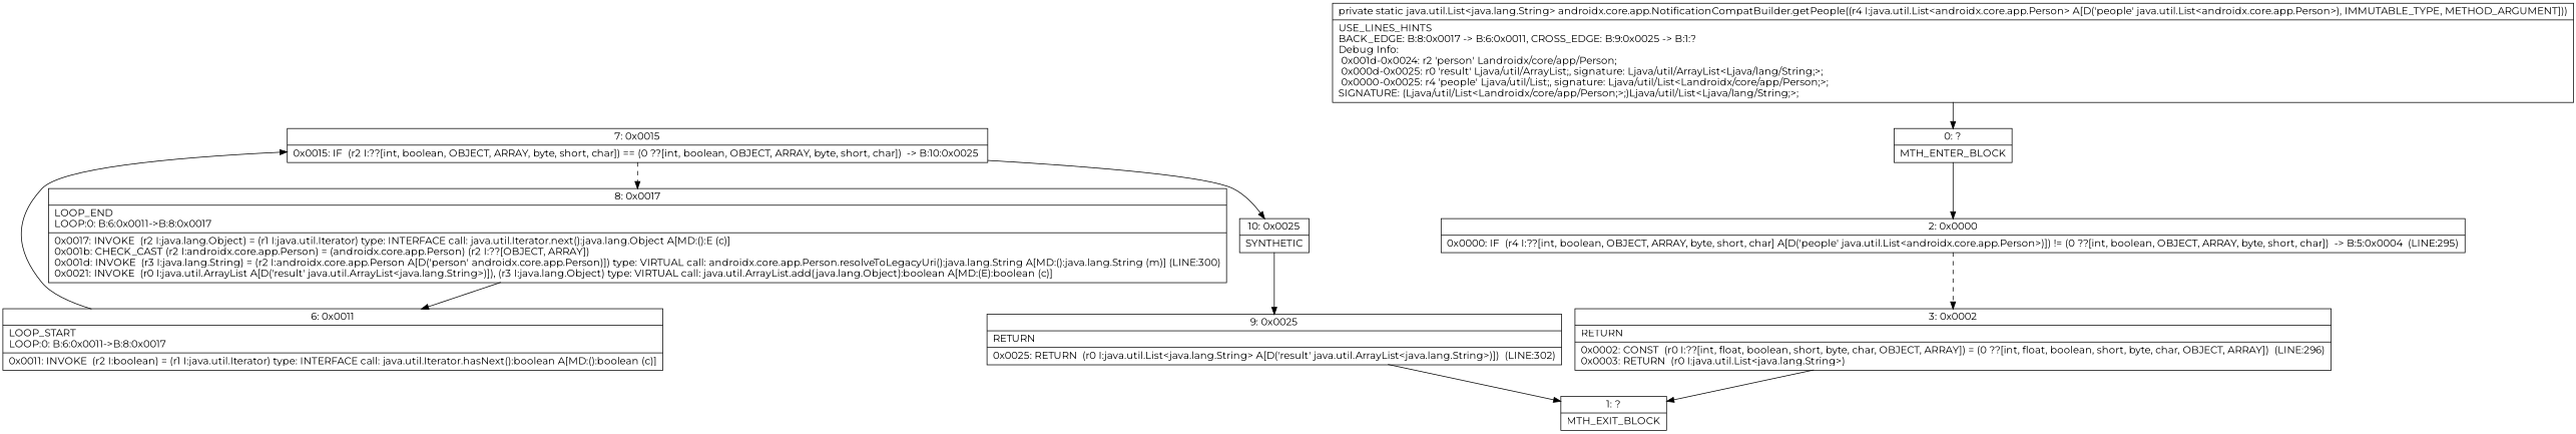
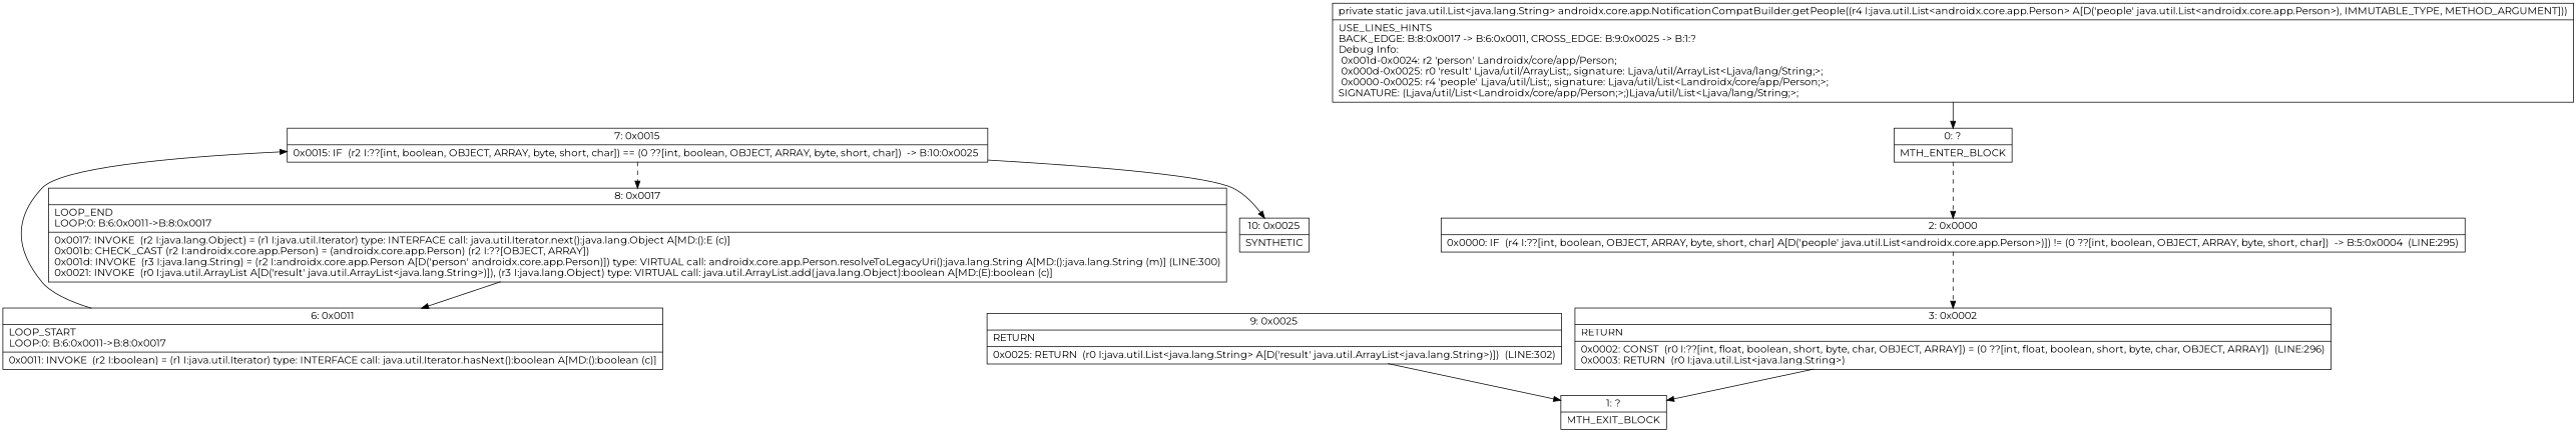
  digraph {
    fontname=Montserrat
    node [fontname=Montserrat shape=record]
    edge [fontname=Montserrat]
    n1 [label="{0\:\ ?|MTH_ENTER_BLOCK\l}"]
    n2 [label="{2\:\ 0x0000|0x0000: IF  (r4 I:??[int, boolean, OBJECT, ARRAY, byte, short, char] A[D('people' java.util.List\<androidx.core.app.Person\>)]) != (0 ??[int, boolean, OBJECT, ARRAY, byte, short, char])  \-\> B:5:0x0004  (LINE:295)\l}"]
    n3 [label="{3\:\ 0x0002|RETURN\l|0x0002: CONST  (r0 I:??[int, float, boolean, short, byte, char, OBJECT, ARRAY]) = (0 ??[int, float, boolean, short, byte, char, OBJECT, ARRAY])  (LINE:296)\l0x0003: RETURN  (r0 I:java.util.List\<java.lang.String\>) \l}"]
    n4 [label="{1\:\ ?|MTH_EXIT_BLOCK\l}"]
    n5 [label="{6\:\ 0x0011|LOOP_START\lLOOP:0: B:6:0x0011\-\>B:8:0x0017\l|0x0011: INVOKE  (r2 I:boolean) = (r1 I:java.util.Iterator) type: INTERFACE call: java.util.Iterator.hasNext():boolean A[MD:():boolean (c)]\l}"]
    n6 [label="{7\:\ 0x0015|0x0015: IF  (r2 I:??[int, boolean, OBJECT, ARRAY, byte, short, char]) == (0 ??[int, boolean, OBJECT, ARRAY, byte, short, char])  \-\> B:10:0x0025 \l}"]
    n7 [label="{8\:\ 0x0017|LOOP_END\lLOOP:0: B:6:0x0011\-\>B:8:0x0017\l|0x0017: INVOKE  (r2 I:java.lang.Object) = (r1 I:java.util.Iterator) type: INTERFACE call: java.util.Iterator.next():java.lang.Object A[MD:():E (c)]\l0x001b: CHECK_CAST (r2 I:androidx.core.app.Person) = (androidx.core.app.Person) (r2 I:??[OBJECT, ARRAY]) \l0x001d: INVOKE  (r3 I:java.lang.String) = (r2 I:androidx.core.app.Person A[D('person' androidx.core.app.Person)]) type: VIRTUAL call: androidx.core.app.Person.resolveToLegacyUri():java.lang.String A[MD:():java.lang.String (m)] (LINE:300)\l0x0021: INVOKE  (r0 I:java.util.ArrayList A[D('result' java.util.ArrayList\<java.lang.String\>)]), (r3 I:java.lang.Object) type: VIRTUAL call: java.util.ArrayList.add(java.lang.Object):boolean A[MD:(E):boolean (c)]\l}"]
    n8 [label="{10\:\ 0x0025|SYNTHETIC\l}"]
    n9 [label="{9\:\ 0x0025|RETURN\l|0x0025: RETURN  (r0 I:java.util.List\<java.lang.String\> A[D('result' java.util.ArrayList\<java.lang.String\>)])  (LINE:302)\l}"]
    n10 [label="{private static java.util.List\<java.lang.String\> androidx.core.app.NotificationCompatBuilder.getPeople((r4 I:java.util.List\<androidx.core.app.Person\> A[D('people' java.util.List\<androidx.core.app.Person\>), IMMUTABLE_TYPE, METHOD_ARGUMENT]))  | USE_LINES_HINTS\lBACK_EDGE: B:8:0x0017 \-\> B:6:0x0011, CROSS_EDGE: B:9:0x0025 \-\> B:1:?\lDebug Info:\l  0x001d\-0x0024: r2 'person' Landroidx\/core\/app\/Person;\l  0x000d\-0x0025: r0 'result' Ljava\/util\/ArrayList;, signature: Ljava\/util\/ArrayList\<Ljava\/lang\/String;\>;\l  0x0000\-0x0025: r4 'people' Ljava\/util\/List;, signature: Ljava\/util\/List\<Landroidx\/core\/app\/Person;\>;\lSIGNATURE: (Ljava\/util\/List\<Landroidx\/core\/app\/Person;\>;)Ljava\/util\/List\<Ljava\/lang\/String;\>;\l}"]
-   n1 -> n2
+   n1 -> n2 [style=dashed]
    n2 -> n3 [style=dashed]
    n3 -> n4
    n5 -> n6
    n6 -> n7 [style=dashed]
    n6 -> n8
    n7 -> n5
-   n8 -> n9
    n9 -> n4
    n10 -> n1
  }
